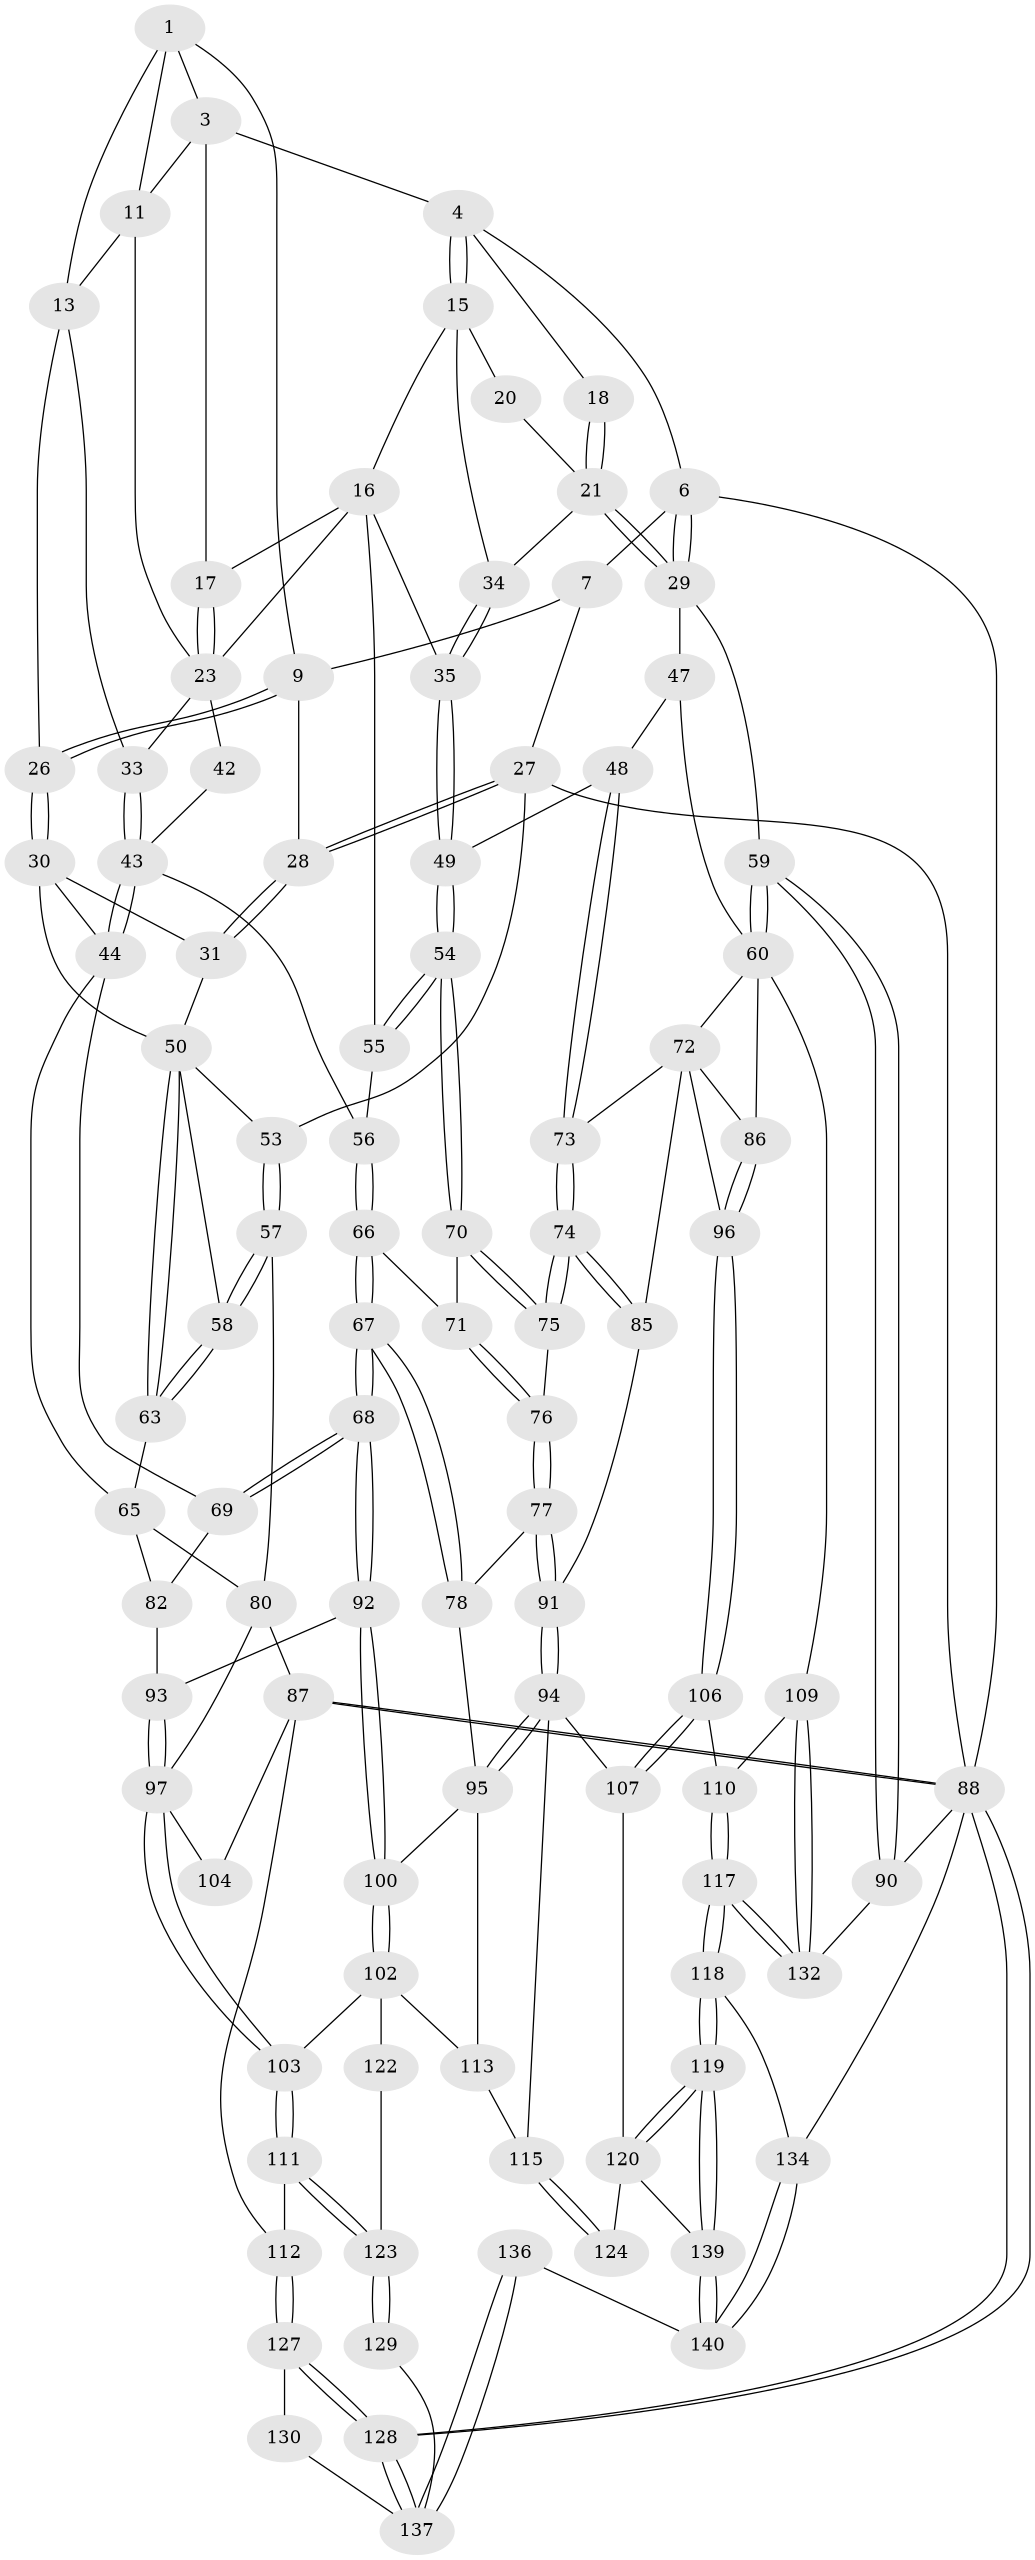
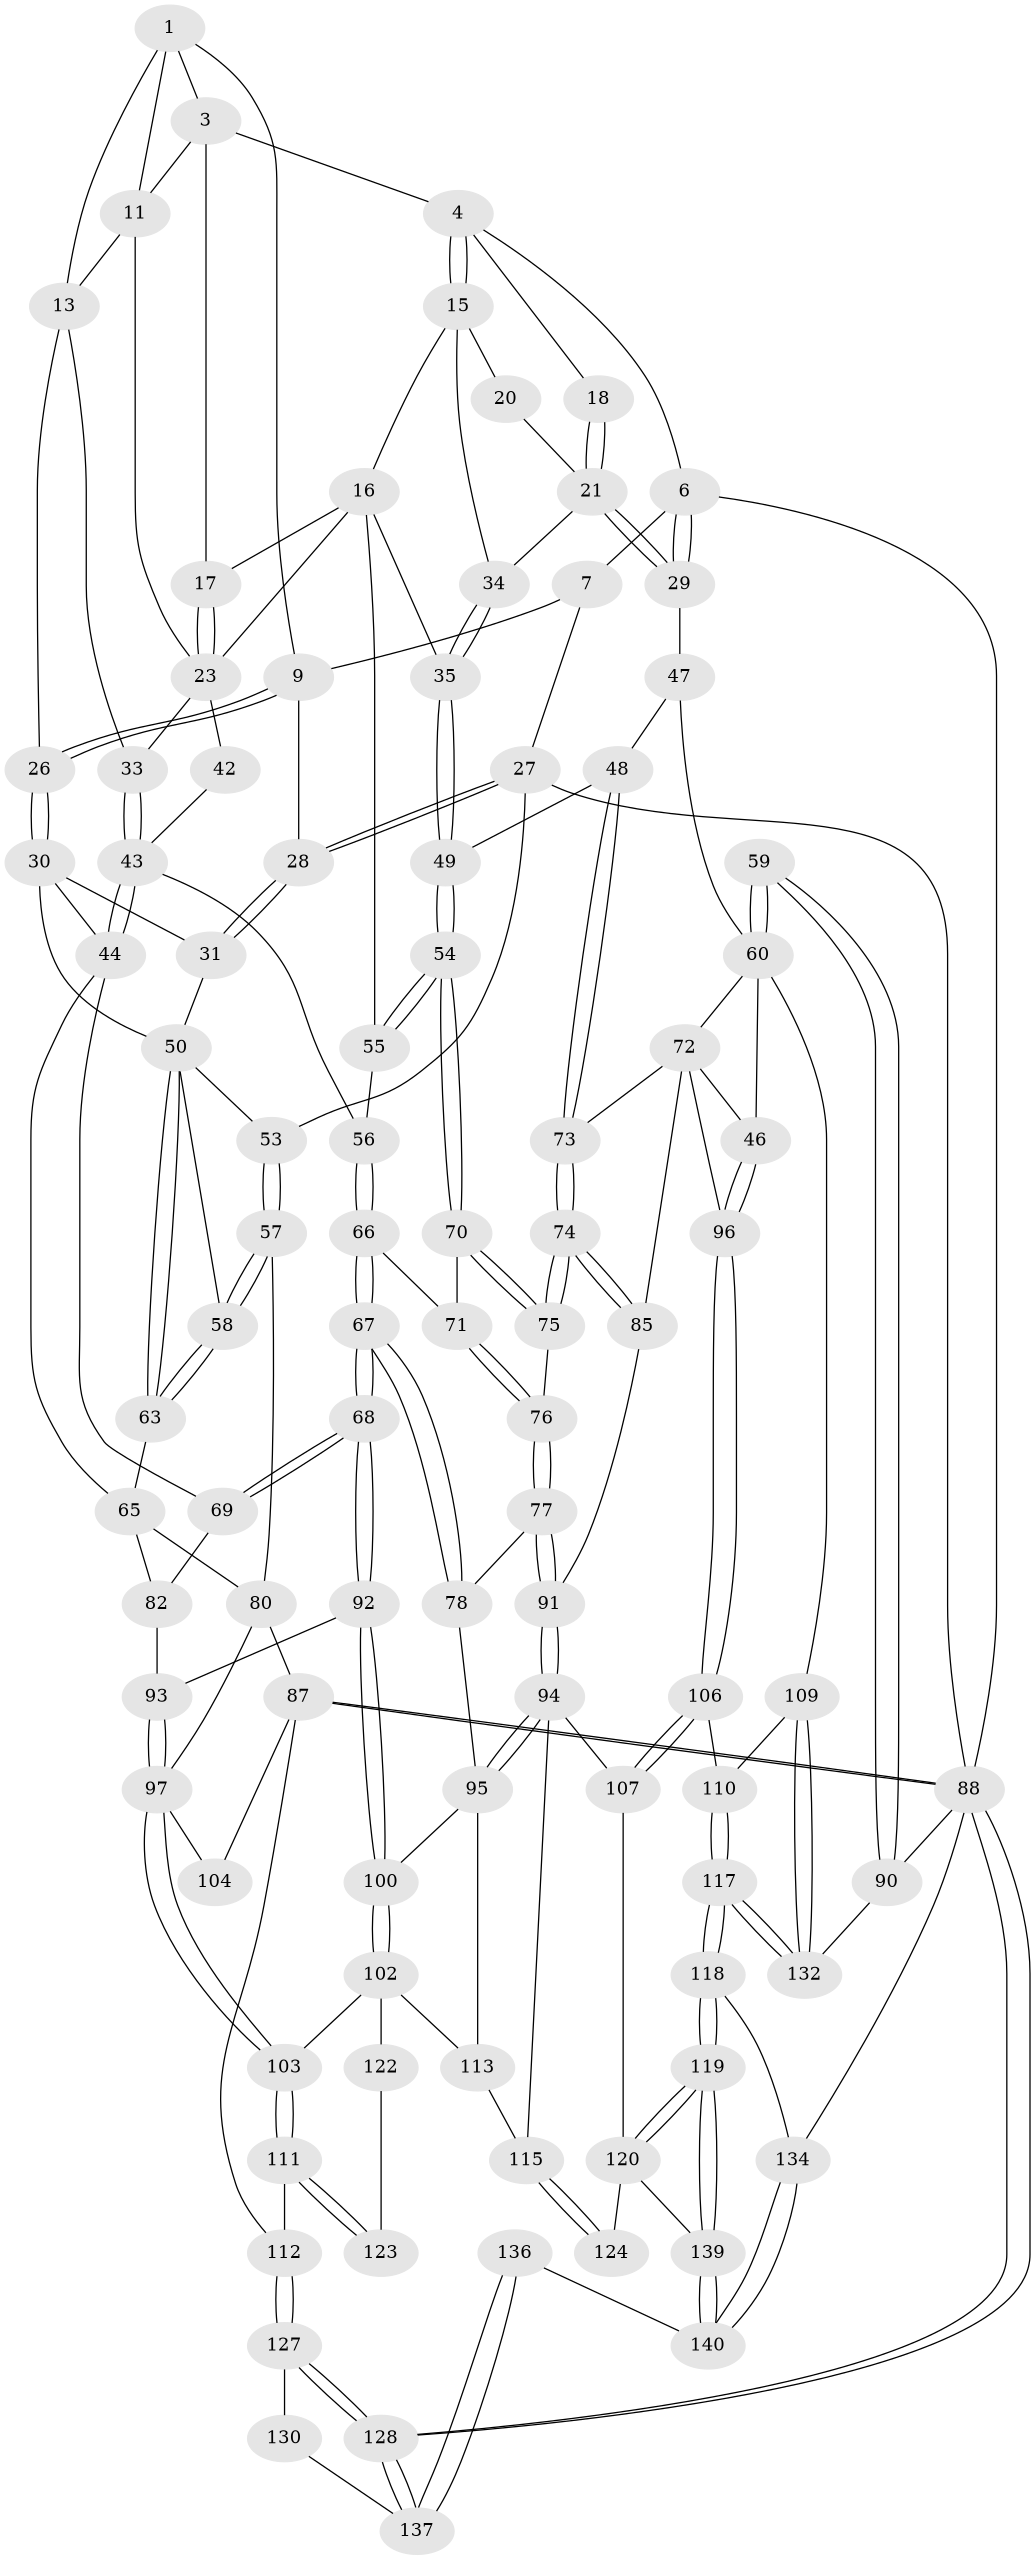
  graph {
    node [color=gray90 style=filled]
    1 [super="+8+2"]
    3 [super="+14"]
    9 [super="+10"]
    11 [super="+12"]
    13 [super="+25"]
    4 [super="+5"]
    17
    26
    28
    23 [super="+24+38"]
    33
    6
    15 [super="+19"]
    18
    7
    29 [super="+40"]
    88 [super="+89"]
    16 [super="+36"]
    20
    34
    21 [super="+22"]
    27
    47
    59
    90 [super="+131"]
    128
    134
    53
    30 [super="+45"]
    31
    42
    43 [super="+46"]
    35
    55
    49
    56
    44 [super="+64"]
    50 [super="+51"]
    57
    48
    60 [super="+61"]
    65 [super="+79"]
    69
    58
    63
    54
    66
    80 [super="+81"]
    82
    73
    72 [super="+83"]
-   86
+   86 [label=46]
    109
    74
    70
    71
    75
    67
    87 [super="+105"]
    97 [super="+98"]
    132
    85
    96
    110
    93
    68
    78
    76
    92
    95 [super="+101"]
    100
    77
    91
    106
    94 [super="+108"]
    113 [super="+116"]
    104
    112
    103
    127
    137 [super="+138"]
    140
    107
    115
    102 [super="+114"]
    120 [super="+135+121"]
    124
    111
    122
    123
    117
    139
    118 [super="+133"]
-   129
    130
    119
    136 [super="+141"]
    1 -- 3
    1 -- 9
    1 -- 11
    1 -- 13
    3 -- 11
    3 -- 4
    3 -- 17
    9 -- 26
    9 -- 26
    9 -- 28
    11 -- 13
    11 -- 23
    13 -- 26
    13 -- 33
    4 -- 6
    4 -- 15
    4 -- 15
    4 -- 18
    17 -- 23
    17 -- 23
    26 -- 30
    26 -- 30
    28 -- 31
    28 -- 31
    23 -- 33
    23 -- 42 [weight=2]
    33 -- 43
    33 -- 43
    6 -- 7
    6 -- 29
    6 -- 29
    6 -- 88
    15 -- 16
    15 -- 20
    15 -- 34
    18 -- 21
    18 -- 21
    7 -- 9
    7 -- 27
    29 -- 47
-   29 -- 59
    88 -- 90
    88 -- 128
    88 -- 128
    88 -- 134
    16 -- 17
    16 -- 23
    16 -- 35
    16 -- 55
    20 -- 21
    34 -- 35
    34 -- 35
    21 -- 29 [weight=2]
    21 -- 29
    21 -- 34
    27 -- 28
    27 -- 28
    27 -- 88
    27 -- 53
    47 -- 48
    47 -- 60
    59 -- 90
    59 -- 90
    59 -- 60
    59 -- 60
    90 -- 132
    128 -- 137
    128 -- 137
    134 -- 140
    134 -- 140
    53 -- 57
    53 -- 57
    30 -- 31
    30 -- 44
    30 -- 50
    31 -- 50
    42 -- 43
    43 -- 56
    43 -- 44
    43 -- 44
    35 -- 49
    35 -- 49
    55 -- 56
    49 -- 54
    49 -- 54
    56 -- 66
    56 -- 66
    44 -- 65
    44 -- 69
    50 -- 53
    50 -- 58
    50 -- 63
    50 -- 63
    57 -- 58
    57 -- 58
    57 -- 80
    48 -- 49
    48 -- 73
    48 -- 73
    60 -- 72
    60 -- 86
    60 -- 109
    65 -- 80
    65 -- 82
    69 -- 82
    58 -- 63
    58 -- 63
    63 -- 65
    54 -- 55
    54 -- 55
    54 -- 70
    54 -- 70
    66 -- 71
    66 -- 67
    66 -- 67
    80 -- 87
    80 -- 97
    82 -- 93
    73 -- 74
    73 -- 74
    72 -- 73
    72 -- 86
    72 -- 85
    72 -- 96
    86 -- 96
    86 -- 96
    109 -- 132
    109 -- 132
    109 -- 110
    74 -- 75
    74 -- 75
    74 -- 85
    74 -- 85
    70 -- 71
    70 -- 75
    70 -- 75
    71 -- 76
    71 -- 76
    75 -- 76
    67 -- 68
    67 -- 68
    67 -- 78
    67 -- 78
    87 -- 88
    87 -- 88
    87 -- 104
    87 -- 112
    97 -- 104 [weight=2]
    97 -- 103
    97 -- 103
    85 -- 91
    96 -- 106
    96 -- 106
    110 -- 117
    110 -- 117
    93 -- 97
    93 -- 97
    68 -- 69
    68 -- 69
    68 -- 92
    68 -- 92
    78 -- 95
    76 -- 77
    76 -- 77
    92 -- 93
    92 -- 100
    92 -- 100
    95 -- 100
    95 -- 113
    100 -- 102
    100 -- 102
    77 -- 78
    77 -- 91
    77 -- 91
    91 -- 94
    91 -- 94
    106 -- 110
    106 -- 107
    106 -- 107
    94 -- 95
    94 -- 95
    94 -- 107
    94 -- 115
    113 -- 115
    112 -- 127
    112 -- 127
    103 -- 111
    103 -- 111
    127 -- 128
    127 -- 128
    127 -- 130
    107 -- 120
    115 -- 124
    115 -- 124
    102 -- 113
    102 -- 103
    102 -- 122
    120 -- 124 [weight=2]
    120 -- 139
    111 -- 112
    111 -- 123
    111 -- 123
    122 -- 123
-   123 -- 129
-   123 -- 129
    117 -- 132
    117 -- 132
    117 -- 118
    117 -- 118
    139 -- 140
    139 -- 140
    118 -- 134
    118 -- 119
    118 -- 119
-   129 -- 137
    130 -- 137
    119 -- 120
    119 -- 120
    119 -- 139
    119 -- 139
    136 -- 137
    136 -- 137
    136 -- 140
  }
